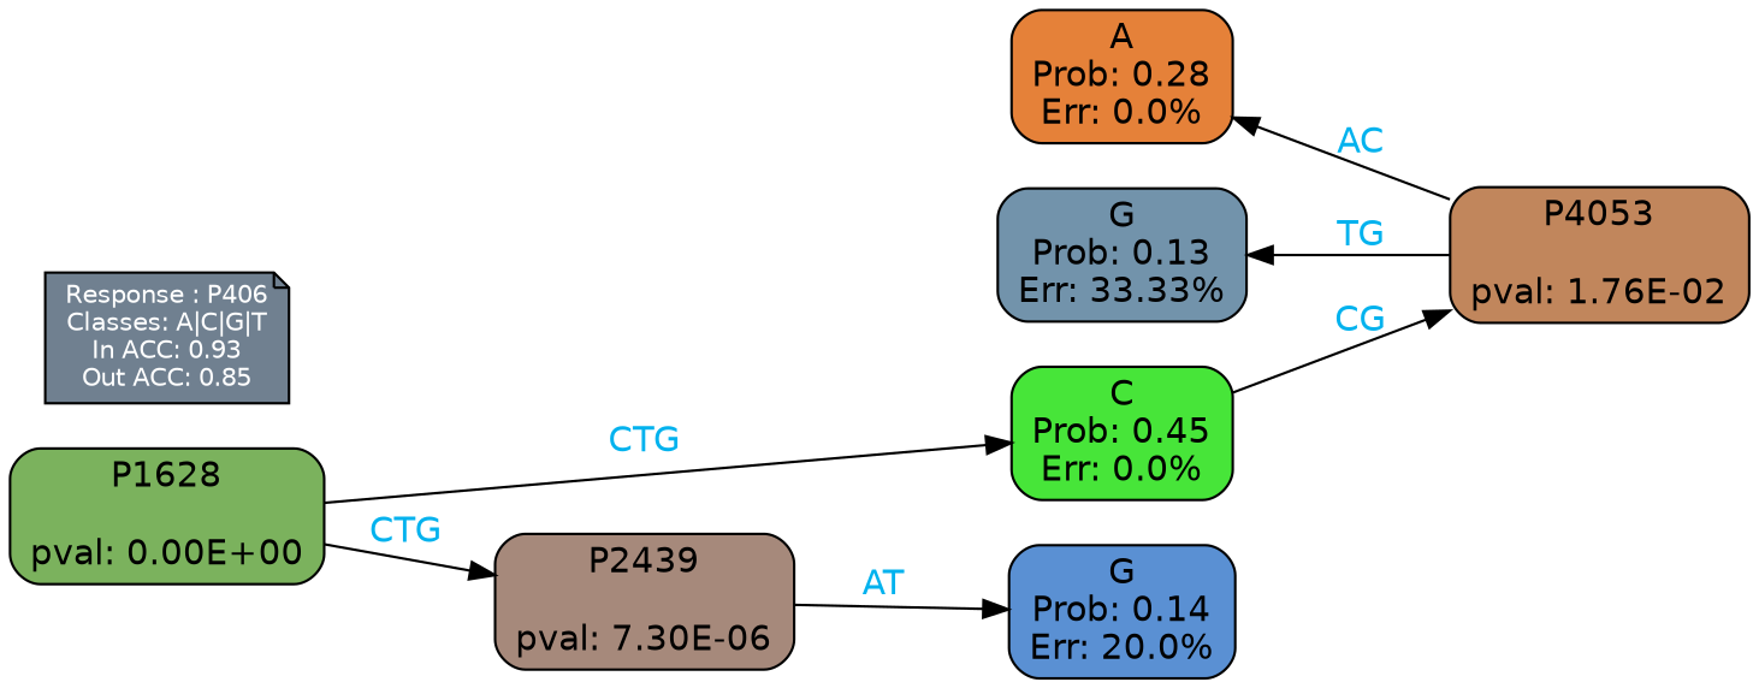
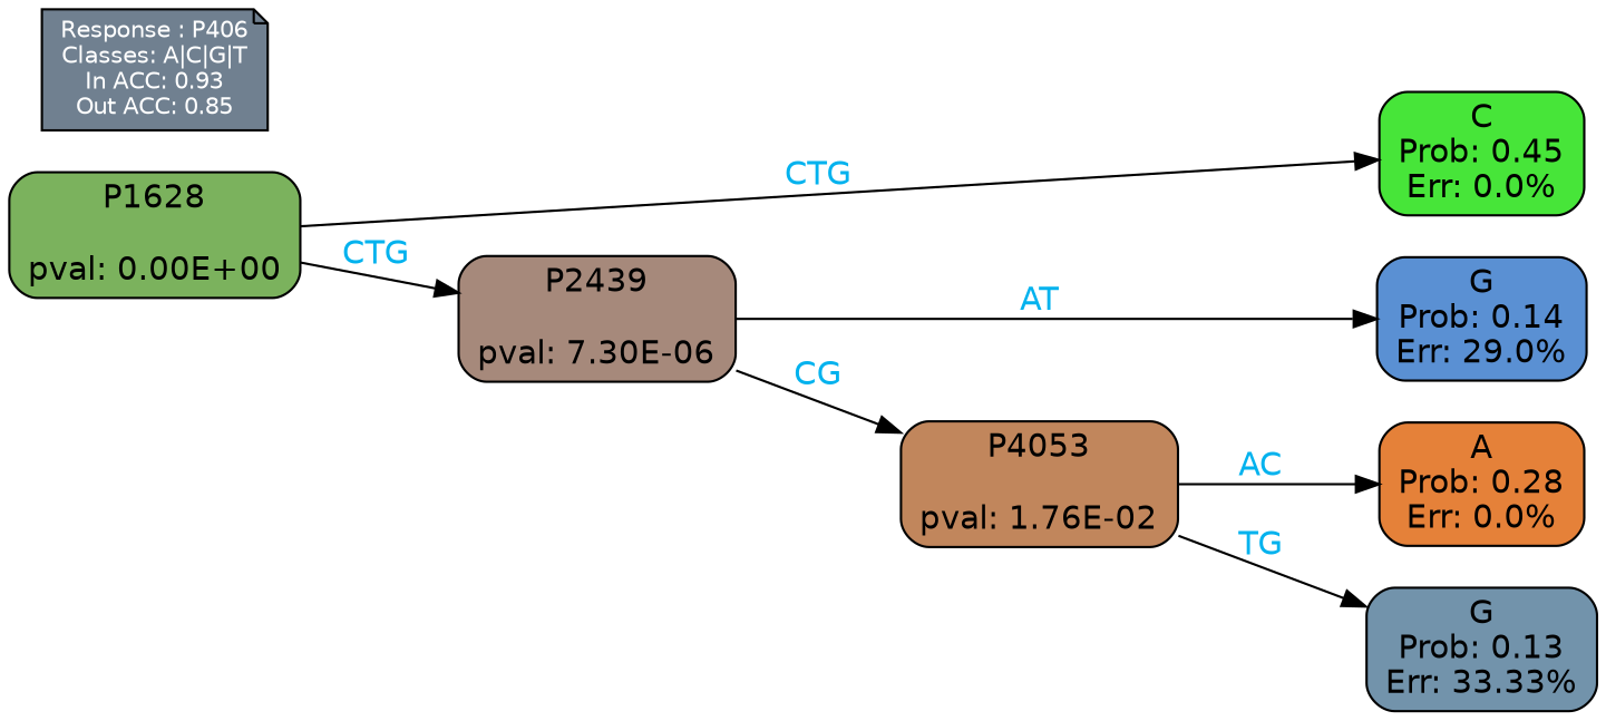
  digraph {
    fontname="DejaVu Sans"
    rankdir=LR
    ranksep=equally
    splines=polylines
    node [color=black fontname="DejaVu Sans" shape=box style="filled, rounded"]
    edge [fontcolor=deepskyblue2 fontname="DejaVu Sans"]
    n1 [fillcolor="#47e539" label="C\nProb: 0.45\nErr: 0.0%"]
-   n2 [fillcolor="#5a90d3" label="G\nProb: 0.14\nErr: 20.0%"]
+   n2 [fillcolor="#5a90d3" label="G\nProb: 0.14\nErr: 29.0%"]
    n3 [fillcolor="#e58139" label="A\nProb: 0.28\nErr: 0.0%"]
    n4 [fillcolor="#7293ab" label="G\nProb: 0.13\nErr: 33.33%"]
    n5 [align=left fillcolor=slategray fontcolor=white fontsize=10 label="Response : P406\nClasses: A|C|G|T\nIn ACC: 0.93\nOut ACC: 0.85\n" shape=note style=filled]
    n6 [fillcolor="#7bb25d" label="P1628\n\npval: 0.00E+00"]
    n7 [fillcolor="#a6897b" label="P2439\n\npval: 7.30E-06"]
    n8 [fillcolor="#c1865c" label="P4053\n\npval: 1.76E-02"]
    subgraph sub_1 {
      rank=same
      n1
      n2
      n3
      n4
    }
    subgraph sub_2 {
      rank=same
      n5
      n6
    }
    n6 -> n1 [label=CTG]
    n6 -> n7 [label=CTG]
    n7 -> n2 [label=AT]
-   n1 -> n8 [label=CG]
+   n7 -> n8 [label=CG]
    n8 -> n3 [label=AC]
    n8 -> n4 [label=TG]
  }
